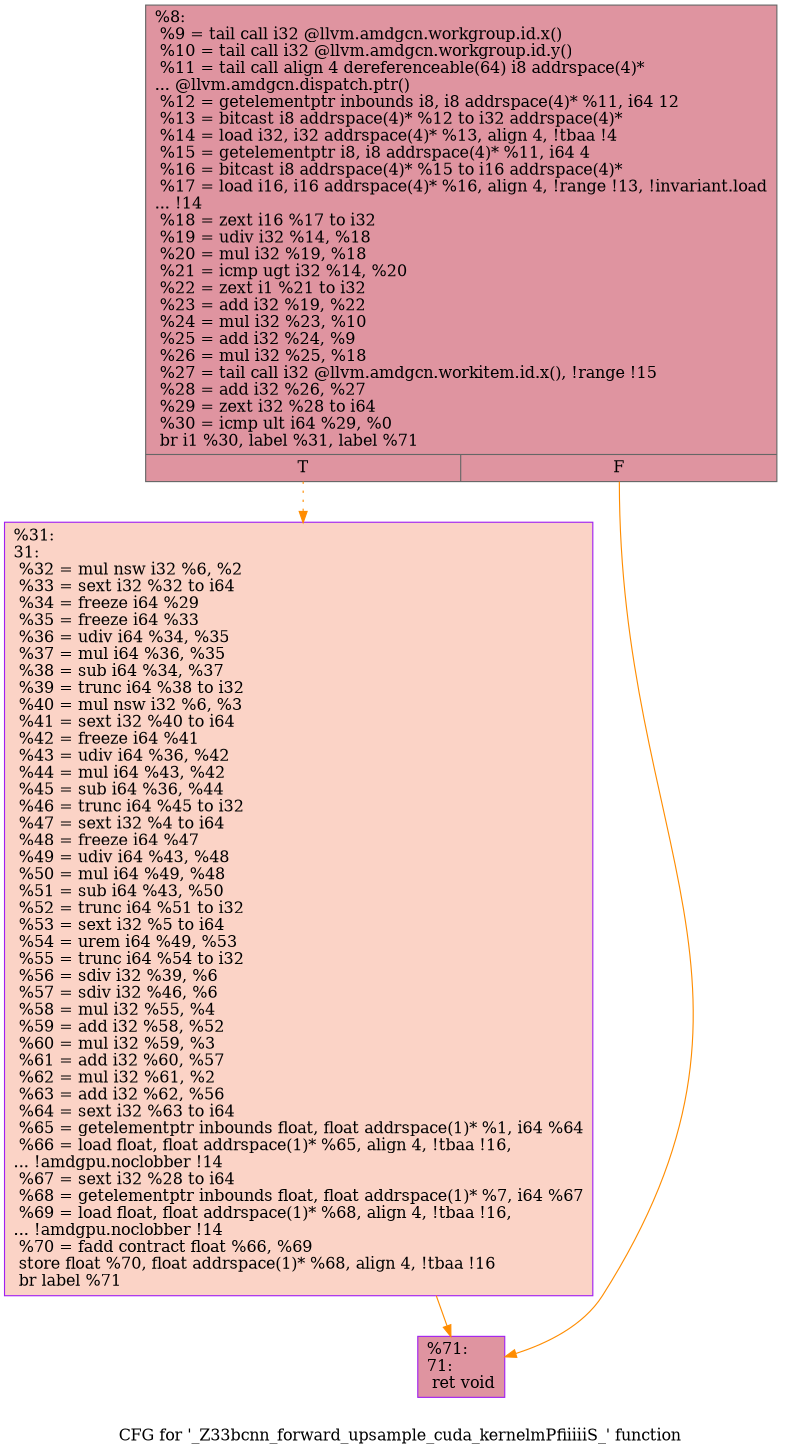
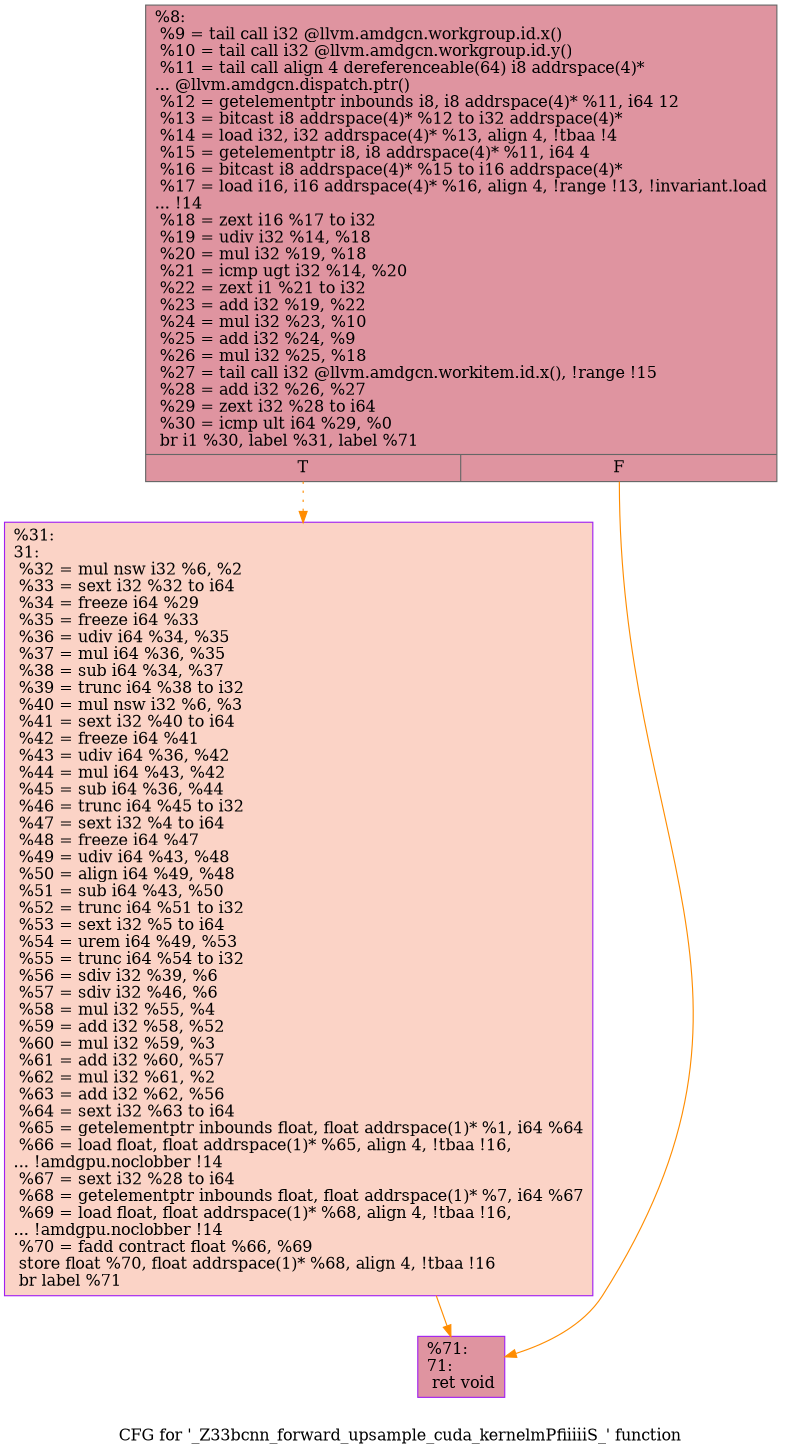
  digraph {
    label="CFG for '_Z33bcnn_forward_upsample_cuda_kernelmPfiiiiiS_' function"
    node [color=purple fillcolor="#b70d2870" shape=record style=filled]
    edge [color=darkorange style=solid]
    n1 [color=gray40 label="{%8:\l  %9 = tail call i32 @llvm.amdgcn.workgroup.id.x()\l  %10 = tail call i32 @llvm.amdgcn.workgroup.id.y()\l  %11 = tail call align 4 dereferenceable(64) i8 addrspace(4)*\l... @llvm.amdgcn.dispatch.ptr()\l  %12 = getelementptr inbounds i8, i8 addrspace(4)* %11, i64 12\l  %13 = bitcast i8 addrspace(4)* %12 to i32 addrspace(4)*\l  %14 = load i32, i32 addrspace(4)* %13, align 4, !tbaa !4\l  %15 = getelementptr i8, i8 addrspace(4)* %11, i64 4\l  %16 = bitcast i8 addrspace(4)* %15 to i16 addrspace(4)*\l  %17 = load i16, i16 addrspace(4)* %16, align 4, !range !13, !invariant.load\l... !14\l  %18 = zext i16 %17 to i32\l  %19 = udiv i32 %14, %18\l  %20 = mul i32 %19, %18\l  %21 = icmp ugt i32 %14, %20\l  %22 = zext i1 %21 to i32\l  %23 = add i32 %19, %22\l  %24 = mul i32 %23, %10\l  %25 = add i32 %24, %9\l  %26 = mul i32 %25, %18\l  %27 = tail call i32 @llvm.amdgcn.workitem.id.x(), !range !15\l  %28 = add i32 %26, %27\l  %29 = zext i32 %28 to i64\l  %30 = icmp ult i64 %29, %0\l  br i1 %30, label %31, label %71\l|{<s0>T|<s1>F}}"]
-   n2 [fillcolor="#f59c7d70" label="{%31:\l31:                                               \l  %32 = mul nsw i32 %6, %2\l  %33 = sext i32 %32 to i64\l  %34 = freeze i64 %29\l  %35 = freeze i64 %33\l  %36 = udiv i64 %34, %35\l  %37 = mul i64 %36, %35\l  %38 = sub i64 %34, %37\l  %39 = trunc i64 %38 to i32\l  %40 = mul nsw i32 %6, %3\l  %41 = sext i32 %40 to i64\l  %42 = freeze i64 %41\l  %43 = udiv i64 %36, %42\l  %44 = mul i64 %43, %42\l  %45 = sub i64 %36, %44\l  %46 = trunc i64 %45 to i32\l  %47 = sext i32 %4 to i64\l  %48 = freeze i64 %47\l  %49 = udiv i64 %43, %48\l  %50 = mul i64 %49, %48\l  %51 = sub i64 %43, %50\l  %52 = trunc i64 %51 to i32\l  %53 = sext i32 %5 to i64\l  %54 = urem i64 %49, %53\l  %55 = trunc i64 %54 to i32\l  %56 = sdiv i32 %39, %6\l  %57 = sdiv i32 %46, %6\l  %58 = mul i32 %55, %4\l  %59 = add i32 %58, %52\l  %60 = mul i32 %59, %3\l  %61 = add i32 %60, %57\l  %62 = mul i32 %61, %2\l  %63 = add i32 %62, %56\l  %64 = sext i32 %63 to i64\l  %65 = getelementptr inbounds float, float addrspace(1)* %1, i64 %64\l  %66 = load float, float addrspace(1)* %65, align 4, !tbaa !16,\l... !amdgpu.noclobber !14\l  %67 = sext i32 %28 to i64\l  %68 = getelementptr inbounds float, float addrspace(1)* %7, i64 %67\l  %69 = load float, float addrspace(1)* %68, align 4, !tbaa !16,\l... !amdgpu.noclobber !14\l  %70 = fadd contract float %66, %69\l  store float %70, float addrspace(1)* %68, align 4, !tbaa !16\l  br label %71\l}"]
+   n2 [fillcolor="#f59c7d70" label="{%31:\l31:                                               \l  %32 = mul nsw i32 %6, %2\l  %33 = sext i32 %32 to i64\l  %34 = freeze i64 %29\l  %35 = freeze i64 %33\l  %36 = udiv i64 %34, %35\l  %37 = mul i64 %36, %35\l  %38 = sub i64 %34, %37\l  %39 = trunc i64 %38 to i32\l  %40 = mul nsw i32 %6, %3\l  %41 = sext i32 %40 to i64\l  %42 = freeze i64 %41\l  %43 = udiv i64 %36, %42\l  %44 = mul i64 %43, %42\l  %45 = sub i64 %36, %44\l  %46 = trunc i64 %45 to i32\l  %47 = sext i32 %4 to i64\l  %48 = freeze i64 %47\l  %49 = udiv i64 %43, %48\l  %50 = align i64 %49, %48\l  %51 = sub i64 %43, %50\l  %52 = trunc i64 %51 to i32\l  %53 = sext i32 %5 to i64\l  %54 = urem i64 %49, %53\l  %55 = trunc i64 %54 to i32\l  %56 = sdiv i32 %39, %6\l  %57 = sdiv i32 %46, %6\l  %58 = mul i32 %55, %4\l  %59 = add i32 %58, %52\l  %60 = mul i32 %59, %3\l  %61 = add i32 %60, %57\l  %62 = mul i32 %61, %2\l  %63 = add i32 %62, %56\l  %64 = sext i32 %63 to i64\l  %65 = getelementptr inbounds float, float addrspace(1)* %1, i64 %64\l  %66 = load float, float addrspace(1)* %65, align 4, !tbaa !16,\l... !amdgpu.noclobber !14\l  %67 = sext i32 %28 to i64\l  %68 = getelementptr inbounds float, float addrspace(1)* %7, i64 %67\l  %69 = load float, float addrspace(1)* %68, align 4, !tbaa !16,\l... !amdgpu.noclobber !14\l  %70 = fadd contract float %66, %69\l  store float %70, float addrspace(1)* %68, align 4, !tbaa !16\l  br label %71\l}"]
    n3 [label="{%71:\l71:                                               \l  ret void\l}"]
    n1 -> n2 [tailport=s0 style=dotted]
    n1 -> n3 [tailport=s1]
    n2 -> n3
  }
